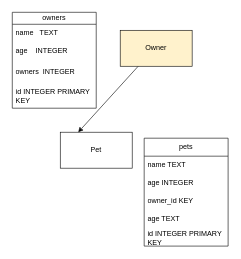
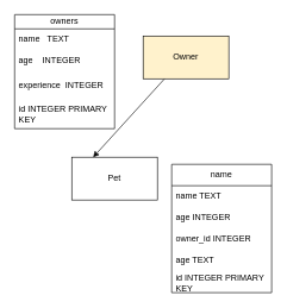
  <mxCell id="0" />
  <mxCell id="1" parent="0" />
  <mxCell id="2" value="Pet" style="rounded=0;whiteSpace=wrap;html=1;" parent="1" vertex="1"><mxGeometry x="100" y="220" width="120" height="60" as="geometry" /></mxCell>
  <mxCell id="3" style="edgeStyle=none;html=1;exitX=0;exitY=0.5;exitDx=0;exitDy=0;entryX=0.25;entryY=0;entryDx=0;entryDy=0;" parent="1" target="2" edge="1"><mxGeometry relative="1" as="geometry"><mxPoint x="230" y="110" as="sourcePoint" /></mxGeometry></mxCell>
  <mxCell id="4" value="owners" style="swimlane;fontStyle=0;childLayout=stackLayout;horizontal=1;startSize=20;horizontalStack=0;resizeParent=1;resizeParentMax=0;resizeLast=0;collapsible=1;marginBottom=0;whiteSpace=wrap;html=1;" parent="1" vertex="1"><mxGeometry x="20" y="20" width="140" height="160" as="geometry" /></mxCell>
  <mxCell id="5" value="name&amp;nbsp; &amp;nbsp;TEXT" style="text;strokeColor=none;fillColor=none;align=left;verticalAlign=middle;spacingLeft=4;spacingRight=4;overflow=hidden;points=[[0,0.5],[1,0.5]];portConstraint=eastwest;rotatable=0;whiteSpace=wrap;html=1;" parent="4" vertex="1"><mxGeometry y="20" width="140" height="30" as="geometry" /></mxCell>
  <mxCell id="6" value="age&amp;nbsp; &amp;nbsp; INTEGER" style="text;strokeColor=none;fillColor=none;align=left;verticalAlign=middle;spacingLeft=4;spacingRight=4;overflow=hidden;points=[[0,0.5],[1,0.5]];portConstraint=eastwest;rotatable=0;whiteSpace=wrap;html=1;" parent="4" vertex="1"><mxGeometry y="50" width="140" height="30" as="geometry" /></mxCell>
- <mxCell id="7" value="owners&amp;nbsp; INTEGER" style="text;strokeColor=none;fillColor=none;align=left;verticalAlign=middle;spacingLeft=4;spacingRight=4;overflow=hidden;points=[[0,0.5],[1,0.5]];portConstraint=eastwest;rotatable=0;whiteSpace=wrap;html=1;" parent="4" vertex="1"><mxGeometry y="80" width="140" height="40" as="geometry" /></mxCell>
+ <mxCell id="7" value="experience&amp;nbsp; INTEGER" style="text;strokeColor=none;fillColor=none;align=left;verticalAlign=middle;spacingLeft=4;spacingRight=4;overflow=hidden;points=[[0,0.5],[1,0.5]];portConstraint=eastwest;rotatable=0;whiteSpace=wrap;html=1;" parent="4" vertex="1"><mxGeometry y="80" width="140" height="40" as="geometry" /></mxCell>
  <mxCell id="8" value="id INTEGER PRIMARY KEY" style="text;strokeColor=none;fillColor=none;align=left;verticalAlign=middle;spacingLeft=4;spacingRight=4;overflow=hidden;points=[[0,0.5],[1,0.5]];portConstraint=eastwest;rotatable=0;whiteSpace=wrap;html=1;" vertex="1" parent="4"><mxGeometry y="120" width="140" height="40" as="geometry" /></mxCell>
- <mxCell id="9" value="pets" style="swimlane;fontStyle=0;childLayout=stackLayout;horizontal=1;startSize=30;horizontalStack=0;resizeParent=1;resizeParentMax=0;resizeLast=0;collapsible=1;marginBottom=0;whiteSpace=wrap;html=1;" parent="1" vertex="1"><mxGeometry x="240" y="230" width="140" height="180" as="geometry" /></mxCell>
+ <mxCell id="9" value="name" style="swimlane;fontStyle=0;childLayout=stackLayout;horizontal=1;startSize=30;horizontalStack=0;resizeParent=1;resizeParentMax=0;resizeLast=0;collapsible=1;marginBottom=0;whiteSpace=wrap;html=1;" parent="1" vertex="1"><mxGeometry x="240" y="230" width="140" height="180" as="geometry" /></mxCell>
  <mxCell id="10" value="name TEXT" style="text;strokeColor=none;fillColor=none;align=left;verticalAlign=middle;spacingLeft=4;spacingRight=4;overflow=hidden;points=[[0,0.5],[1,0.5]];portConstraint=eastwest;rotatable=0;whiteSpace=wrap;html=1;" parent="9" vertex="1"><mxGeometry y="30" width="140" height="30" as="geometry" /></mxCell>
  <mxCell id="11" value="age INTEGER" style="text;strokeColor=none;fillColor=none;align=left;verticalAlign=middle;spacingLeft=4;spacingRight=4;overflow=hidden;points=[[0,0.5],[1,0.5]];portConstraint=eastwest;rotatable=0;whiteSpace=wrap;html=1;" parent="9" vertex="1"><mxGeometry y="60" width="140" height="30" as="geometry" /></mxCell>
- <mxCell id="12" value="owner_id KEY" style="text;strokeColor=none;fillColor=none;align=left;verticalAlign=middle;spacingLeft=4;spacingRight=4;overflow=hidden;points=[[0,0.5],[1,0.5]];portConstraint=eastwest;rotatable=0;whiteSpace=wrap;html=1;" parent="9" vertex="1"><mxGeometry y="90" width="140" height="30" as="geometry" /></mxCell>
+ <mxCell id="12" value="owner_id INTEGER" style="text;strokeColor=none;fillColor=none;align=left;verticalAlign=middle;spacingLeft=4;spacingRight=4;overflow=hidden;points=[[0,0.5],[1,0.5]];portConstraint=eastwest;rotatable=0;whiteSpace=wrap;html=1;" parent="9" vertex="1"><mxGeometry y="90" width="140" height="30" as="geometry" /></mxCell>
  <mxCell id="13" value="age TEXT" style="text;strokeColor=none;fillColor=none;align=left;verticalAlign=middle;spacingLeft=4;spacingRight=4;overflow=hidden;points=[[0,0.5],[1,0.5]];portConstraint=eastwest;rotatable=0;whiteSpace=wrap;html=1;" parent="9" vertex="1"><mxGeometry y="120" width="140" height="30" as="geometry" /></mxCell>
  <mxCell id="14" value="id INTEGER PRIMARY KEY" style="text;strokeColor=none;fillColor=none;align=left;verticalAlign=middle;spacingLeft=4;spacingRight=4;overflow=hidden;points=[[0,0.5],[1,0.5]];portConstraint=eastwest;rotatable=0;whiteSpace=wrap;html=1;" vertex="1" parent="9"><mxGeometry y="150" width="140" height="30" as="geometry" /></mxCell>
  <mxCell id="15" value="Owner" style="rounded=0;whiteSpace=wrap;html=1;fillColor=#fff2cc;" parent="1" vertex="1"><mxGeometry x="200" y="50" width="120" height="60" as="geometry" /></mxCell>
